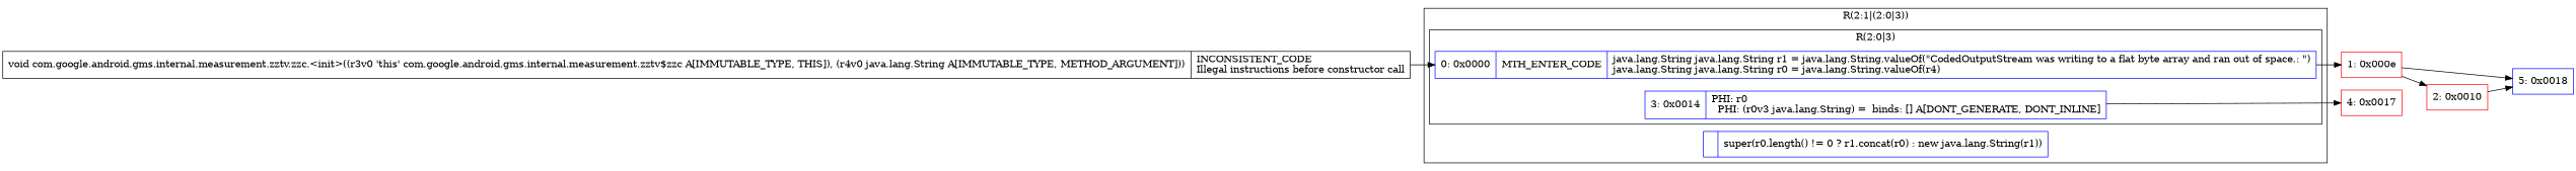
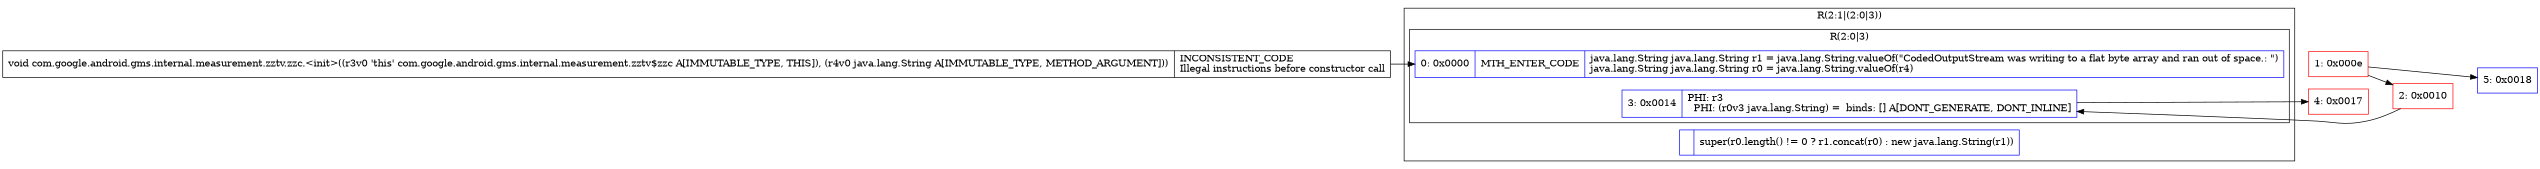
  digraph {
    rankdir=LR
    node [color=blue shape=record]
    n1 [label="{0\:\ 0x0000|MTH_ENTER_CODE\l|java.lang.String java.lang.String r1 = java.lang.String.valueOf(\"CodedOutputStream was writing to a flat byte array and ran out of space.: \")\ljava.lang.String java.lang.String r0 = java.lang.String.valueOf(r4)\l}"]
-   n2 [label="{3\:\ 0x0014|PHI: r0 \l  PHI: (r0v3 java.lang.String) =  binds: [] A[DONT_GENERATE, DONT_INLINE]\l}"]
+   n2 [label="{3\:\ 0x0014|PHI: r3 \l  PHI: (r0v3 java.lang.String) =  binds: [] A[DONT_GENERATE, DONT_INLINE]\l}"]
    n3 [label="{|super(r0.length() != 0 ? r1.concat(r0) : new java.lang.String(r1))\l}"]
    n4 [color=red label="{1\:\ 0x000e}"]
    n5 [color=red label="{4\:\ 0x0017}"]
    n6 [color=red label="{2\:\ 0x0010}"]
    n7 [label="{5\:\ 0x0018}"]
    n8 [label="{void com.google.android.gms.internal.measurement.zztv.zzc.\<init\>((r3v0 'this' com.google.android.gms.internal.measurement.zztv$zzc A[IMMUTABLE_TYPE, THIS]), (r4v0 java.lang.String A[IMMUTABLE_TYPE, METHOD_ARGUMENT]))  | INCONSISTENT_CODE\lIllegal instructions before constructor call\l}" color=""]
    subgraph cluster_1 {
      label="R(2:1|(2:0|3))"
      n3
      subgraph cluster_2 {
        label="R(2:0|3)"
        n1
        n2
      }
    }
-   n1 -> n4
    n2 -> n5
    n4 -> n6
    n4 -> n7
-   n6 -> n7
+   n6 -> n2
    n8 -> n1
  }
